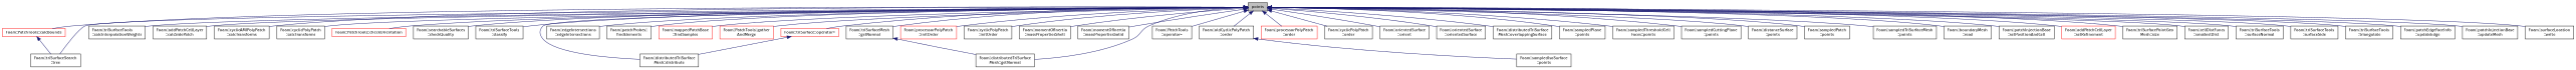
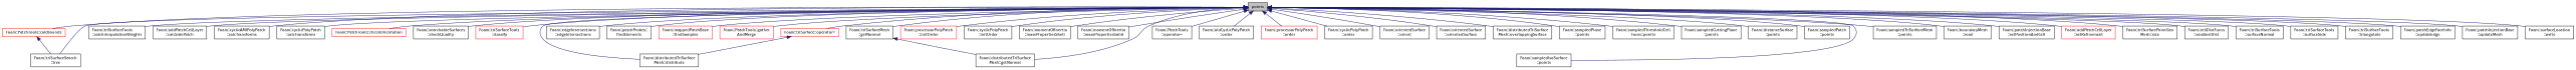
  digraph {
    fontname="Fira Sans"
    rankdir=TB
    node [color=black fontname="Fira Sans" fontsize=10 shape=record]
    edge [color=midnightblue dir=back fontname="Fira Sans" fontsize=10 labelfontname=Helvetica labelfontsize=10 style=solid]
    n1 [fillcolor=grey75 fontcolor=black height=0.2 label=points style=filled width=0.4]
    n2 [color=red height=0.2 label="Foam::PatchTools::calcBounds" width=0.4]
    n3 [height=0.2 label="Foam::triSurfaceSearch\l::tree" width=0.4]
    n4 [height=0.2 label="Foam::triSurfaceTools\l::calcInterpolationWeights" width=0.4]
    n5 [height=0.2 label="Foam::addPatchCellLayer\l::calcSidePatch" width=0.4]
    n6 [height=0.2 label="Foam::cyclicAMIPolyPatch\l::calcTransforms" width=0.4]
    n7 [height=0.2 label="Foam::cyclicPolyPatch\l::calcTransforms" width=0.4]
    n8 [color=red height=0.2 label="Foam::PatchTools::checkOrientation" width=0.4]
    n9 [height=0.2 label="Foam::searchableSurfaces\l::checkQuality" width=0.4]
-   n10 [height=0.2 label="Foam::triSurfaceTools\l::classify" width=0.4]
+   n10 [color=red height=0.2 label="Foam::triSurfaceTools\l::classify" width=0.4]
    n11 [height=0.2 label="Foam::distributedTriSurface\lMesh::distribute" width=0.4]
    n12 [height=0.2 label="Foam::edgeIntersections\l::edgeIntersections" width=0.4]
    n13 [height=0.2 label="Foam::patchProbes::\lfindElements" width=0.4]
    n14 [color=red height=0.2 label="Foam::mappedPatchBase\l::findSamples" width=0.4]
    n15 [color=red height=0.2 label="Foam::PatchTools::gather\lAndMerge" width=0.4]
    n16 [height=0.2 label="Foam::triSurfaceMesh\l::getNormal" width=0.4]
    n17 [height=0.2 label="Foam::distributedTriSurface\lMesh::getNormal" width=0.4]
    n18 [color=red height=0.2 label="Foam::processorPolyPatch\l::initOrder" width=0.4]
    n19 [height=0.2 label="Foam::cyclicPolyPatch\l::initOrder" width=0.4]
    n20 [height=0.2 label="Foam::momentOfInertia\l::massPropertiesShell" width=0.4]
    n21 [height=0.2 label="Foam::momentOfInertia\l::massPropertiesSolid" width=0.4]
    n22 [color=red height=0.2 label="Foam::triSurface::operator=" width=0.4]
    n23 [height=0.2 label="Foam::PatchTools\l::operator=" width=0.4]
    n24 [height=0.2 label="Foam::oldCyclicPolyPatch\l::order" width=0.4]
    n25 [color=red height=0.2 label="Foam::processorPolyPatch\l::order" width=0.4]
    n26 [height=0.2 label="Foam::cyclicPolyPatch\l::order" width=0.4]
    n27 [height=0.2 label="Foam::orientedSurface\l::orient" width=0.4]
    n28 [height=0.2 label="Foam::orientedSurface\l::orientedSurface" width=0.4]
    n29 [height=0.2 label="Foam::distributedTriSurface\lMesh::overlappingSurface" width=0.4]
    n30 [height=0.2 label="Foam::sampledPlane\l::points" width=0.4]
    n31 [height=0.2 label="Foam::sampledThresholdCell\lFaces::points" width=0.4]
    n32 [height=0.2 label="Foam::sampledCuttingPlane\l::points" width=0.4]
    n33 [height=0.2 label="Foam::distanceSurface\l::points" width=0.4]
    n34 [height=0.2 label="Foam::sampledPatch\l::points" width=0.4]
    n35 [height=0.2 label="Foam::sampledIsoSurface\l::points" width=0.4]
    n36 [height=0.2 label="Foam::sampledTriSurfaceMesh\l::points" width=0.4]
    n37 [height=0.2 label="Foam::boundaryMesh\l::read" width=0.4]
    n38 [height=0.2 label="Foam::patchInjectionBase\l::setPositionAndCell" width=0.4]
    n39 [color=red height=0.2 label="Foam::addPatchCellLayer\l::setRefinement" width=0.4]
    n40 [height=0.2 label="Foam::triSurfacePointGeo\lMesh::size" width=0.4]
    n41 [height=0.2 label="Foam::cellDistFuncs\l::smallestDist" width=0.4]
    n42 [height=0.2 label="Foam::triSurfaceTools\l::surfaceNormal" width=0.4]
    n43 [height=0.2 label="Foam::triSurfaceTools\l::surfaceSide" width=0.4]
    n44 [height=0.2 label="Foam::triSurfaceTools\l::triangulate" width=0.4]
    n45 [height=0.2 label="Foam::patchEdgeFaceInfo\l::updateEdge" width=0.4]
    n46 [height=0.2 label="Foam::patchInjectionBase\l::updateMesh" width=0.4]
    n47 [height=0.2 label="Foam::surfaceLocation\l::write" width=0.4]
    n1 -> n2
    n1 -> n3
    n1 -> n4
    n1 -> n5
    n1 -> n6
    n1 -> n7
    n1 -> n8
    n1 -> n9
    n1 -> n10
    n1 -> n11
    n1 -> n12
    n1 -> n13
    n1 -> n14
    n1 -> n15
    n1 -> n16
    n1 -> n17
    n1 -> n18
    n1 -> n19
    n1 -> n20
    n1 -> n21
    n1 -> n22
    n1 -> n23
    n1 -> n24
    n1 -> n25
    n1 -> n26
    n1 -> n27
    n1 -> n28
    n1 -> n29
    n1 -> n30
    n1 -> n31
    n1 -> n32
    n1 -> n33
    n1 -> n34
-   n24 -> n35
+   n1 -> n35
    n1 -> n36
    n1 -> n37
    n1 -> n38
    n1 -> n39
    n1 -> n40
    n1 -> n41
    n1 -> n42
    n1 -> n43
    n1 -> n44
    n1 -> n45
    n1 -> n46
    n1 -> n47
    n2 -> n3
    n16 -> n17
    n22 -> n11
  }
